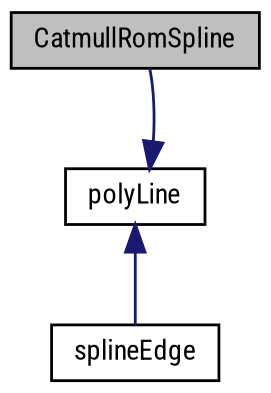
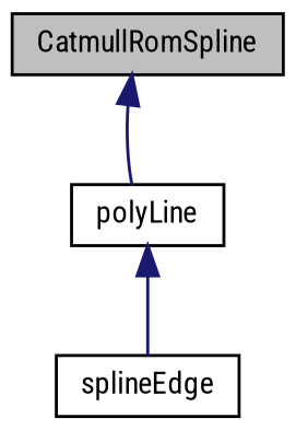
  digraph {
    fontname="Roboto Condensed"
    node [color=black fontname="Roboto Condensed" fontsize=10 shape=record]
    edge [color=midnightblue dir=back fontname="Roboto Condensed" fontsize=10 labelfontname=Helvetica labelfontsize=10 style=solid]
    n1 [fillcolor=grey75 fontcolor=black height=0.2 label=CatmullRomSpline style=filled width=0.4]
    n2 [height=0.2 label=splineEdge width=0.4]
    n3 [height=0.2 label=polyLine width=0.4]
-   n3 -> n1
+   n1 -> n3
    n3 -> n2
  }
